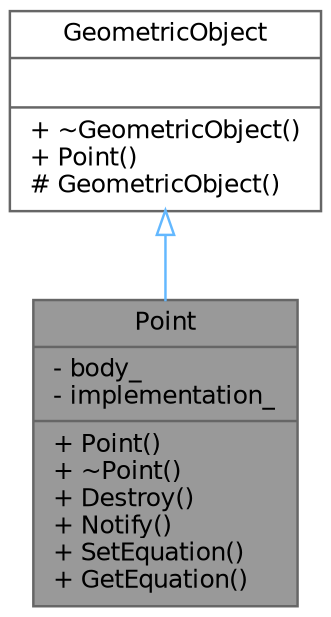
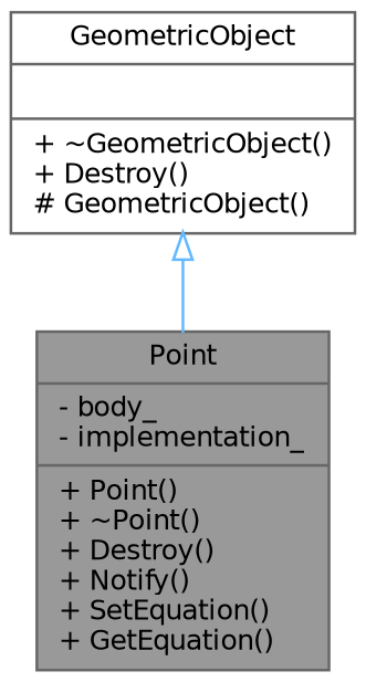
  digraph {
    node [color=gray40 fontname=Helvetica fontsize=10 shape=record style=filled]
    n1 [fillcolor=grey60 fontcolor=black height=0.2 label="{Point\n|- body_\l- implementation_\l|+ Point()\l+ ~Point()\l+ Destroy()\l+ Notify()\l+ SetEquation()\l+ GetEquation()\l}" width=0.4]
-   n2 [fillcolor=white height=0.2 label="{GeometricObject\n||+ ~GeometricObject()\l+ Point()\l# GeometricObject()\l}" width=0.4]
+   n2 [fillcolor=white height=0.2 label="{GeometricObject\n||+ ~GeometricObject()\l+ Destroy()\l# GeometricObject()\l}" width=0.4]
    n2 -> n1 [arrowtail=onormal color=steelblue1 dir=back fontname=Helvetica fontsize=10 labelfontname=Helvetica labelfontsize=10 style=solid]
  }
